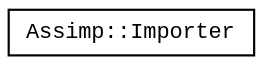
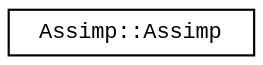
  digraph {
    rankdir=LR
    fontname="Liberation Mono"
-   n1 [color=black fillcolor=white fontname="Liberation Mono" fontsize=10 height=0.2 label="Assimp::Importer" shape=record style=filled width=0.4]
+   n1 [color=black fillcolor=white fontname="Liberation Mono" fontsize=10 height=0.2 label="Assimp::Assimp" shape=record style=filled width=0.4]
  }
